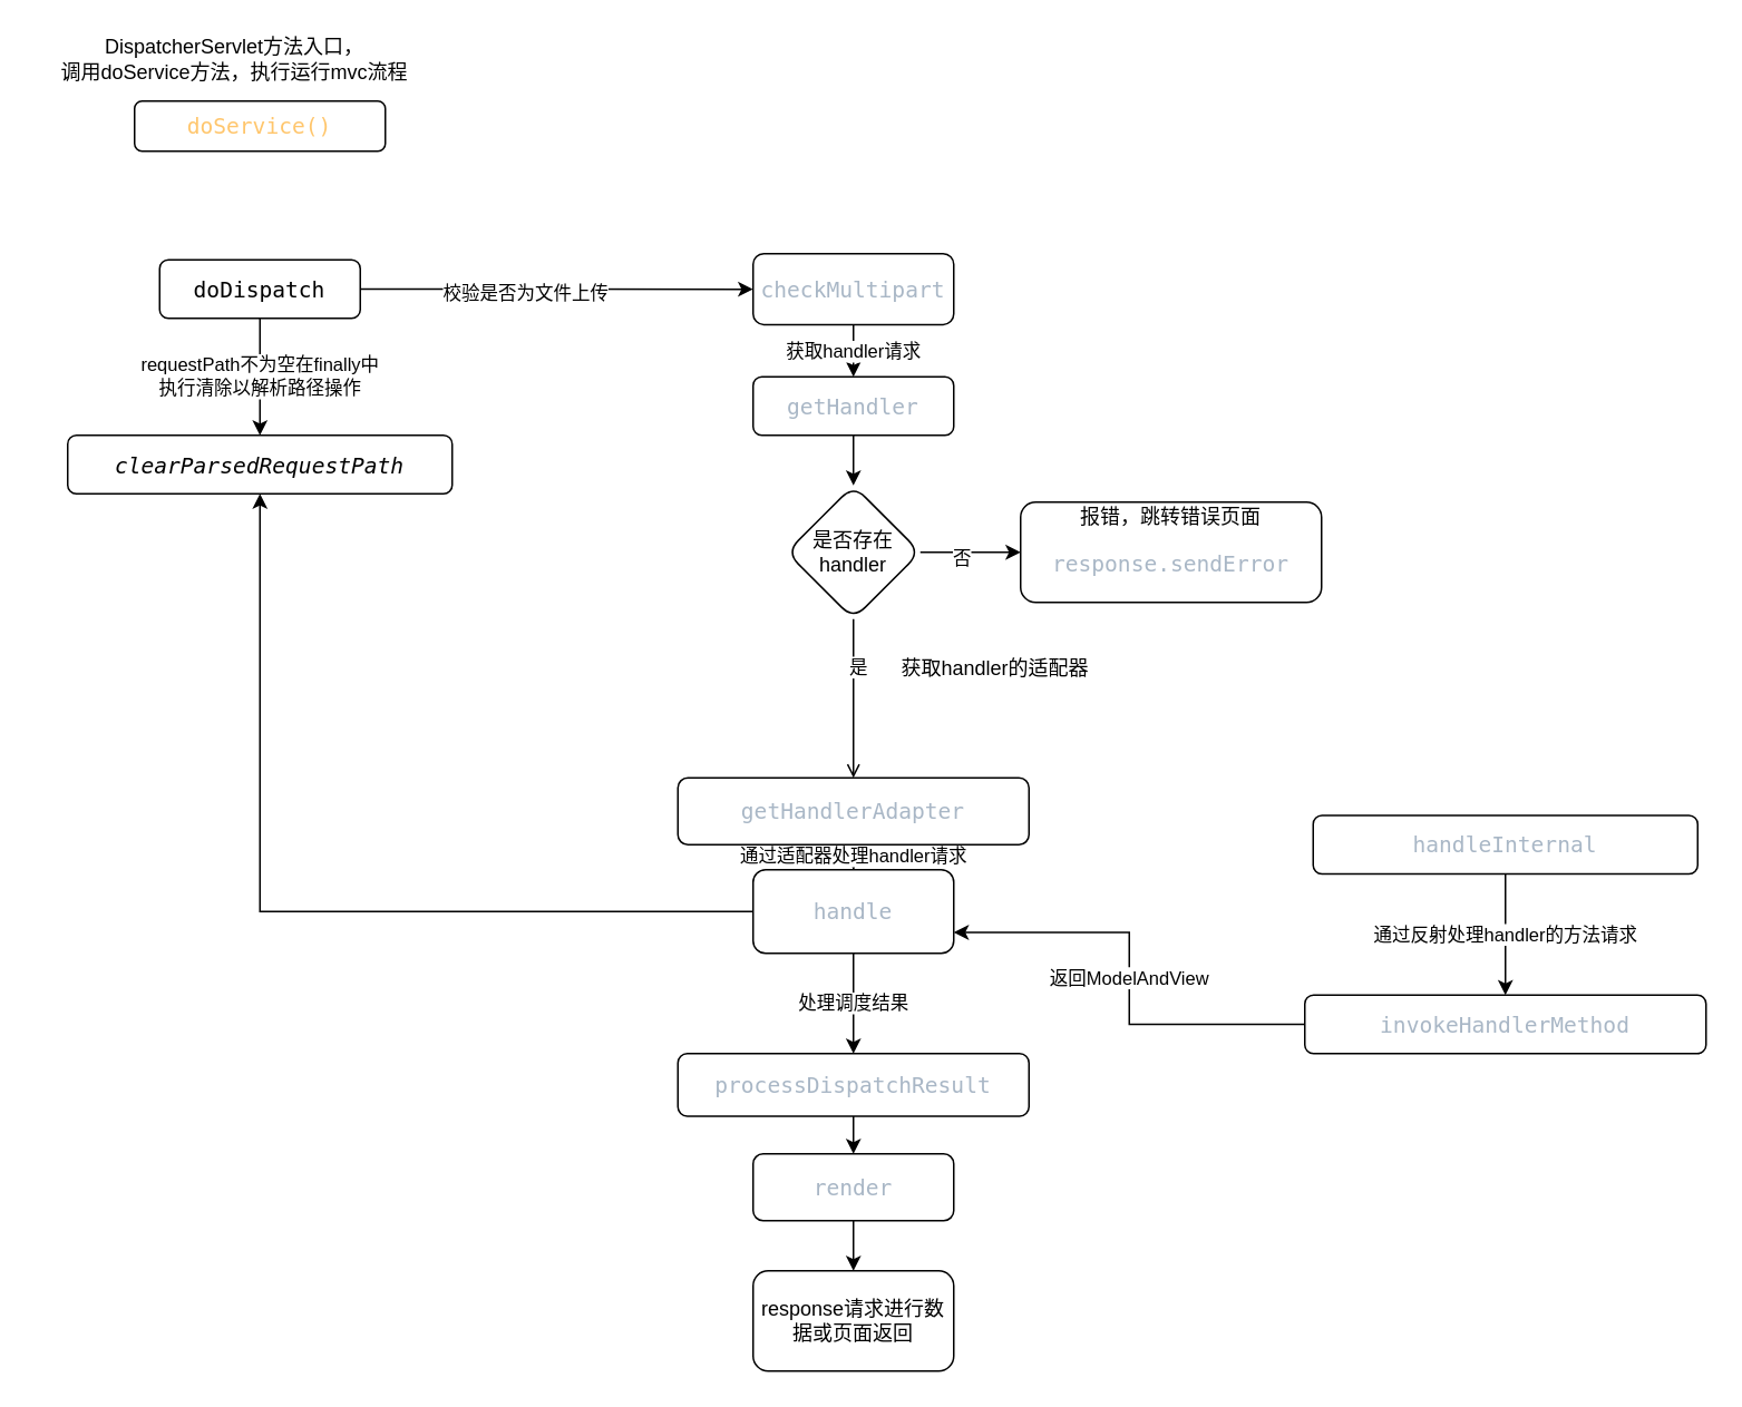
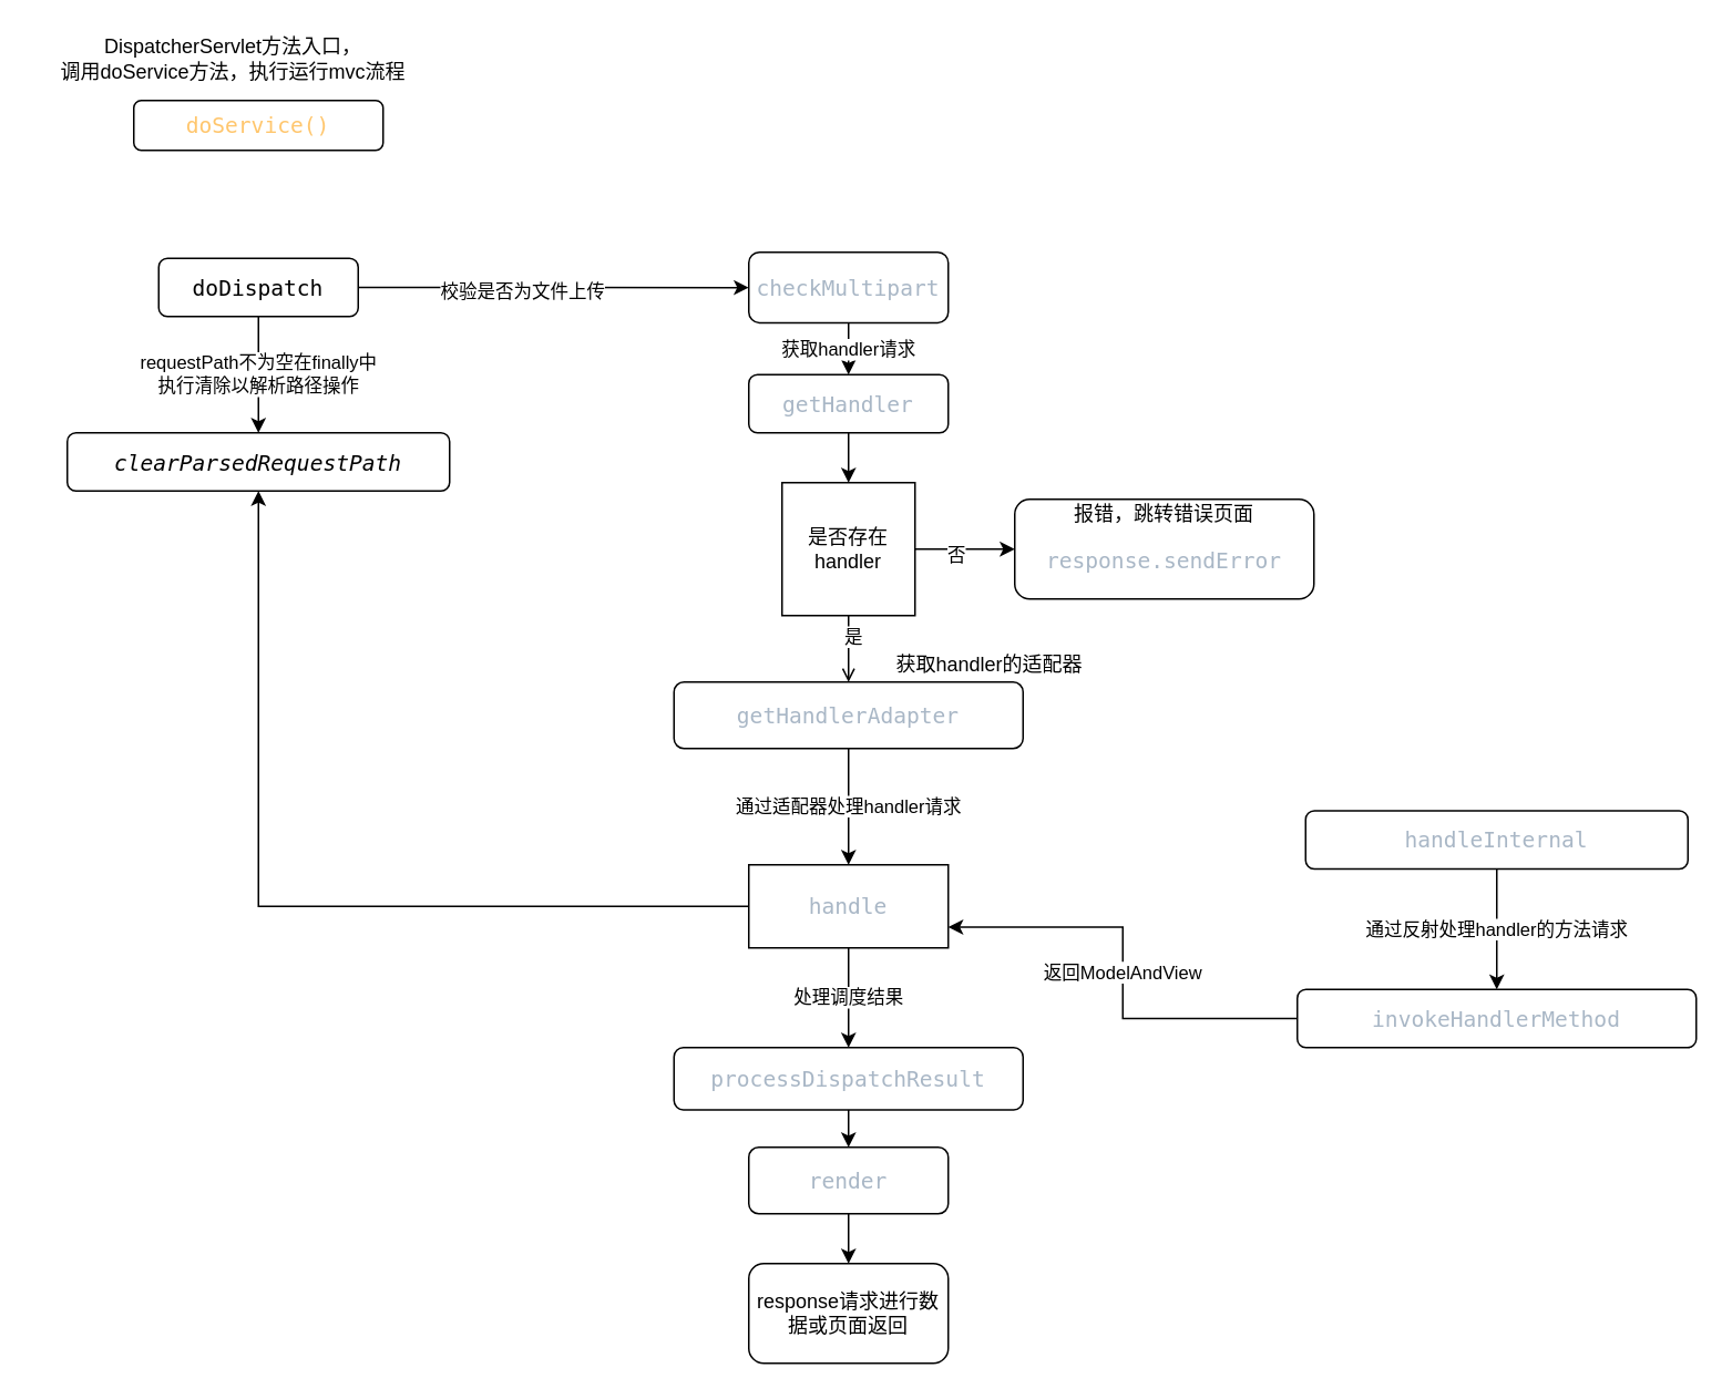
  <mxCell id="0" />
  <mxCell id="1" parent="0" />
  <mxCell id="2" value="&lt;pre style=&quot;color: rgb(169 , 183 , 198) ; font-family: &amp;#34;jetbrains mono&amp;#34; , monospace ; font-size: 9.8pt&quot;&gt;&lt;span style=&quot;color: rgb(255 , 198 , 109) ; background-color: rgb(255 , 255 , 255)&quot;&gt;doService()&lt;/span&gt;&lt;/pre&gt;" style="rounded=1;whiteSpace=wrap;html=1;" vertex="1" parent="1"><mxGeometry x="80" y="60" width="150" height="30" as="geometry" /></mxCell>
  <mxCell id="3" value="DispatcherServlet方法入口，&lt;br&gt;调用doService方法，执行运行mvc流程" style="text;html=1;strokeColor=none;fillColor=none;align=center;verticalAlign=middle;whiteSpace=wrap;rounded=0;" vertex="1" parent="1"><mxGeometry x="20" y="20" width="240" height="30" as="geometry" /></mxCell>
  <mxCell id="4" value="requestPath不为空在finally中&lt;br&gt;执行清除以解析路径操作" style="edgeStyle=orthogonalEdgeStyle;rounded=0;orthogonalLoop=1;jettySize=auto;html=1;" edge="1" parent="1" source="7" target="8"><mxGeometry relative="1" as="geometry" /></mxCell>
  <mxCell id="5" value="" style="edgeStyle=orthogonalEdgeStyle;rounded=0;orthogonalLoop=1;jettySize=auto;html=1;" edge="1" parent="1" source="7" target="10"><mxGeometry relative="1" as="geometry" /></mxCell>
  <mxCell id="6" value="校验是否为文件上传" style="edgeLabel;html=1;align=center;verticalAlign=middle;resizable=0;points=[];" vertex="1" connectable="0" parent="5"><mxGeometry x="-0.166" y="-1" relative="1" as="geometry"><mxPoint y="1" as="offset" /></mxGeometry></mxCell>
  <mxCell id="7" value="&lt;pre style=&quot;font-family: &amp;#34;jetbrains mono&amp;#34; , monospace ; font-size: 9.8pt&quot;&gt;&lt;span style=&quot;background-color: rgb(255 , 255 , 255)&quot;&gt;doDispatch&lt;/span&gt;&lt;/pre&gt;" style="whiteSpace=wrap;html=1;rounded=1;" vertex="1" parent="1"><mxGeometry x="95" y="155" width="120" height="35" as="geometry" /></mxCell>
  <mxCell id="8" value="&lt;pre style=&quot;font-family: &amp;#34;jetbrains mono&amp;#34; , monospace ; font-size: 9.8pt&quot;&gt;&lt;span style=&quot;font-style: italic ; background-color: rgb(255 , 255 , 255)&quot;&gt;clearParsedRequestPath&lt;/span&gt;&lt;/pre&gt;" style="whiteSpace=wrap;html=1;rounded=1;" vertex="1" parent="1"><mxGeometry x="40" y="260" width="230" height="35" as="geometry" /></mxCell>
  <mxCell id="9" value="获取handler请求" style="edgeStyle=orthogonalEdgeStyle;rounded=0;orthogonalLoop=1;jettySize=auto;html=1;" edge="1" parent="1" source="10" target="12"><mxGeometry relative="1" as="geometry" /></mxCell>
  <mxCell id="10" value="&lt;pre style=&quot;color: rgb(169 , 183 , 198) ; font-family: &amp;#34;jetbrains mono&amp;#34; , monospace ; font-size: 9.8pt&quot;&gt;&lt;span style=&quot;background-color: rgb(255 , 255 , 255)&quot;&gt;checkMultipart&lt;/span&gt;&lt;/pre&gt;" style="whiteSpace=wrap;html=1;rounded=1;" vertex="1" parent="1"><mxGeometry x="450" y="151.25" width="120" height="42.5" as="geometry" /></mxCell>
  <mxCell id="11" value="" style="edgeStyle=orthogonalEdgeStyle;rounded=0;orthogonalLoop=1;jettySize=auto;html=1;" edge="1" parent="1" source="12" target="17"><mxGeometry relative="1" as="geometry" /></mxCell>
  <mxCell id="12" value="&lt;pre style=&quot;color: rgb(169 , 183 , 198) ; font-family: &amp;#34;jetbrains mono&amp;#34; , monospace ; font-size: 9.8pt&quot;&gt;&lt;span style=&quot;background-color: rgb(255 , 255 , 255)&quot;&gt;getHandler&lt;/span&gt;&lt;/pre&gt;" style="whiteSpace=wrap;html=1;rounded=1;" vertex="1" parent="1"><mxGeometry x="450" y="225" width="120" height="35" as="geometry" /></mxCell>
  <mxCell id="13" value="" style="edgeStyle=orthogonalEdgeStyle;rounded=0;orthogonalLoop=1;jettySize=auto;html=1;" edge="1" parent="1" source="17" target="18"><mxGeometry relative="1" as="geometry" /></mxCell>
  <mxCell id="14" value="否" style="edgeLabel;html=1;align=center;verticalAlign=middle;resizable=0;points=[];" vertex="1" connectable="0" parent="13"><mxGeometry x="-0.2" y="-2" relative="1" as="geometry"><mxPoint y="1" as="offset" /></mxGeometry></mxCell>
  <mxCell id="15" value="" style="edgeStyle=orthogonalEdgeStyle;rounded=0;orthogonalLoop=1;jettySize=auto;html=1;endArrow=open;" edge="1" parent="1" source="17" target="20"><mxGeometry relative="1" as="geometry" /></mxCell>
  <mxCell id="16" value="是" style="edgeLabel;html=1;align=center;verticalAlign=middle;resizable=0;points=[];" vertex="1" connectable="0" parent="15"><mxGeometry x="-0.411" y="2" relative="1" as="geometry"><mxPoint as="offset" /></mxGeometry></mxCell>
- <mxCell id="17" value="是否存在&lt;br&gt;handler" style="rhombus;whiteSpace=wrap;html=1;rounded=1;" vertex="1" parent="1"><mxGeometry x="470" y="290" width="80" height="80" as="geometry" /></mxCell>
+ <mxCell id="17" value="是否存在&lt;br&gt;handler" style="whiteSpace=wrap;html=1;rounded=0;" vertex="1" parent="1"><mxGeometry x="470" y="290" width="80" height="80" as="geometry" /></mxCell>
  <mxCell id="18" value="&lt;span style=&quot;background-color: rgb(255 , 255 , 255)&quot;&gt;报错，跳转错误页面&lt;br&gt;&lt;/span&gt;&lt;pre style=&quot;color: rgb(169 , 183 , 198) ; font-family: &amp;#34;jetbrains mono&amp;#34; , monospace ; font-size: 9.8pt&quot;&gt;&lt;span style=&quot;background-color: rgb(255 , 255 , 255)&quot;&gt;response.sendError&lt;/span&gt;&lt;/pre&gt;" style="whiteSpace=wrap;html=1;rounded=1;" vertex="1" parent="1"><mxGeometry x="610" y="300" width="180" height="60" as="geometry" /></mxCell>
  <mxCell id="19" value="通过适配器处理handler请求" style="edgeStyle=orthogonalEdgeStyle;rounded=0;orthogonalLoop=1;jettySize=auto;html=1;" edge="1" parent="1" source="20" target="24"><mxGeometry relative="1" as="geometry" /></mxCell>
- <mxCell id="20" value="&lt;pre style=&quot;color: rgb(169 , 183 , 198) ; font-family: &amp;#34;jetbrains mono&amp;#34; , monospace ; font-size: 9.8pt&quot;&gt;&lt;span style=&quot;background-color: rgb(255 , 255 , 255)&quot;&gt;getHandlerAdapter&lt;/span&gt;&lt;/pre&gt;" style="whiteSpace=wrap;html=1;rounded=1;" vertex="1" parent="1"><mxGeometry x="405" y="465" width="210" height="40" as="geometry" /></mxCell>
+ <mxCell id="20" value="&lt;pre style=&quot;color: rgb(169 , 183 , 198) ; font-family: &amp;#34;jetbrains mono&amp;#34; , monospace ; font-size: 9.8pt&quot;&gt;&lt;span style=&quot;background-color: rgb(255 , 255 , 255)&quot;&gt;getHandlerAdapter&lt;/span&gt;&lt;/pre&gt;" style="whiteSpace=wrap;html=1;rounded=1;" vertex="1" parent="1"><mxGeometry x="405" y="410" width="210" height="40" as="geometry" /></mxCell>
  <mxCell id="21" value="获取handler的适配器" style="text;html=1;strokeColor=none;fillColor=none;align=center;verticalAlign=middle;whiteSpace=wrap;rounded=0;" vertex="1" parent="1"><mxGeometry x="510" y="390" width="170" height="20" as="geometry" /></mxCell>
  <mxCell id="22" value="" style="edgeStyle=orthogonalEdgeStyle;rounded=0;orthogonalLoop=1;jettySize=auto;html=1;" edge="1" parent="1" source="24" target="8"><mxGeometry relative="1" as="geometry" /></mxCell>
  <mxCell id="23" value="处理调度结果" style="edgeStyle=orthogonalEdgeStyle;rounded=0;orthogonalLoop=1;jettySize=auto;html=1;" edge="1" parent="1" source="24" target="31"><mxGeometry relative="1" as="geometry" /></mxCell>
- <mxCell id="24" value="&lt;pre style=&quot;color: rgb(169 , 183 , 198) ; font-family: &amp;#34;jetbrains mono&amp;#34; , monospace ; font-size: 9.8pt&quot;&gt;&lt;span style=&quot;background-color: rgb(255 , 255 , 255)&quot;&gt;handle&lt;/span&gt;&lt;/pre&gt;" style="whiteSpace=wrap;html=1;rounded=1;" vertex="1" parent="1"><mxGeometry x="450" y="520" width="120" height="50" as="geometry" /></mxCell>
+ <mxCell id="24" value="&lt;pre style=&quot;color: rgb(169 , 183 , 198) ; font-family: &amp;#34;jetbrains mono&amp;#34; , monospace ; font-size: 9.8pt&quot;&gt;&lt;span style=&quot;background-color: rgb(255 , 255 , 255)&quot;&gt;handle&lt;/span&gt;&lt;/pre&gt;" style="whiteSpace=wrap;html=1;rounded=0;" vertex="1" parent="1"><mxGeometry x="450" y="520" width="120" height="50" as="geometry" /></mxCell>
  <mxCell id="25" value="通过反射处理handler的方法请求" style="edgeStyle=orthogonalEdgeStyle;rounded=0;orthogonalLoop=1;jettySize=auto;html=1;" edge="1" parent="1" source="26" target="29"><mxGeometry relative="1" as="geometry" /></mxCell>
  <mxCell id="26" value="&lt;pre style=&quot;color: rgb(169 , 183 , 198) ; font-family: &amp;#34;jetbrains mono&amp;#34; , monospace ; font-size: 9.8pt&quot;&gt;&lt;span style=&quot;background-color: rgb(255 , 255 , 255)&quot;&gt;handleInternal&lt;/span&gt;&lt;/pre&gt;" style="whiteSpace=wrap;html=1;rounded=1;" vertex="1" parent="1"><mxGeometry x="785" y="487.5" width="230" height="35" as="geometry" /></mxCell>
  <mxCell id="27" style="edgeStyle=orthogonalEdgeStyle;rounded=0;orthogonalLoop=1;jettySize=auto;html=1;exitX=0.5;exitY=1;exitDx=0;exitDy=0;" edge="1" parent="1" source="18" target="18"><mxGeometry relative="1" as="geometry" /></mxCell>
  <mxCell id="28" value="&lt;span style=&quot;color: rgb(0, 0, 0); font-family: helvetica; font-size: 11px; font-style: normal; font-weight: normal; letter-spacing: normal; text-align: center; text-indent: 0px; text-transform: none; word-spacing: 0px; background-color: rgb(255, 255, 255); text-decoration: none; display: inline; float: none;&quot;&gt;返回ModelAndView&lt;/span&gt;" style="edgeStyle=orthogonalEdgeStyle;rounded=0;orthogonalLoop=1;jettySize=auto;html=1;entryX=1;entryY=0.75;entryDx=0;entryDy=0;" edge="1" parent="1" source="29" target="24"><mxGeometry relative="1" as="geometry" /></mxCell>
  <mxCell id="29" value="&lt;pre style=&quot;font-style: normal ; font-weight: normal ; letter-spacing: normal ; text-indent: 0px ; text-transform: none ; word-spacing: 0px ; text-decoration: none ; color: rgb(169 , 183 , 198) ; font-family: &amp;#34;jetbrains mono&amp;#34; , monospace ; font-size: 9.8pt&quot;&gt;&lt;span style=&quot;background-color: rgb(255 , 255 , 255)&quot;&gt;invokeHandlerMethod&lt;/span&gt;&lt;/pre&gt;" style="whiteSpace=wrap;html=1;rounded=1;" vertex="1" parent="1"><mxGeometry x="780" y="595" width="240" height="35" as="geometry" /></mxCell>
  <mxCell id="30" value="" style="edgeStyle=orthogonalEdgeStyle;rounded=0;orthogonalLoop=1;jettySize=auto;html=1;" edge="1" parent="1" source="31" target="33"><mxGeometry relative="1" as="geometry" /></mxCell>
  <mxCell id="31" value="&lt;pre style=&quot;color: rgb(169 , 183 , 198) ; font-family: &amp;#34;jetbrains mono&amp;#34; , monospace ; font-size: 9.8pt&quot;&gt;&lt;span style=&quot;background-color: rgb(255 , 255 , 255)&quot;&gt;processDispatchResult&lt;/span&gt;&lt;/pre&gt;" style="whiteSpace=wrap;html=1;rounded=1;" vertex="1" parent="1"><mxGeometry x="405" y="630" width="210" height="37.5" as="geometry" /></mxCell>
  <mxCell id="32" value="" style="edgeStyle=orthogonalEdgeStyle;rounded=0;orthogonalLoop=1;jettySize=auto;html=1;" edge="1" parent="1" source="33" target="34"><mxGeometry relative="1" as="geometry" /></mxCell>
  <mxCell id="33" value="&lt;pre style=&quot;color: rgb(169 , 183 , 198) ; font-family: &amp;#34;jetbrains mono&amp;#34; , monospace ; font-size: 9.8pt&quot;&gt;&lt;span style=&quot;background-color: rgb(255 , 255 , 255)&quot;&gt;render&lt;/span&gt;&lt;/pre&gt;" style="whiteSpace=wrap;html=1;rounded=1;" vertex="1" parent="1"><mxGeometry x="450" y="690" width="120" height="40" as="geometry" /></mxCell>
  <mxCell id="34" value="response请求进行数据或页面返回" style="whiteSpace=wrap;html=1;rounded=1;" vertex="1" parent="1"><mxGeometry x="450" y="760" width="120" height="60" as="geometry" /></mxCell>
